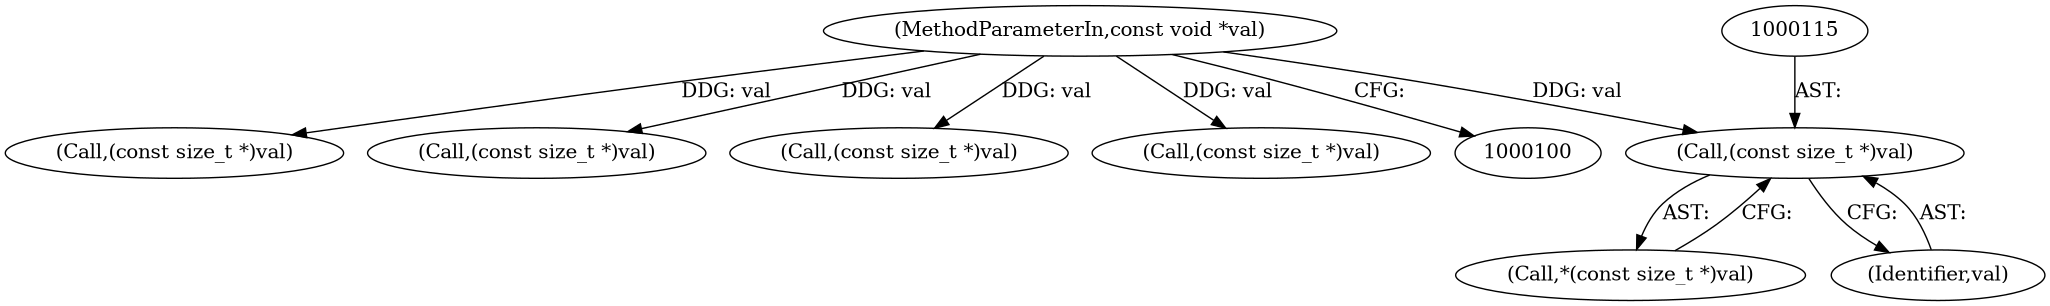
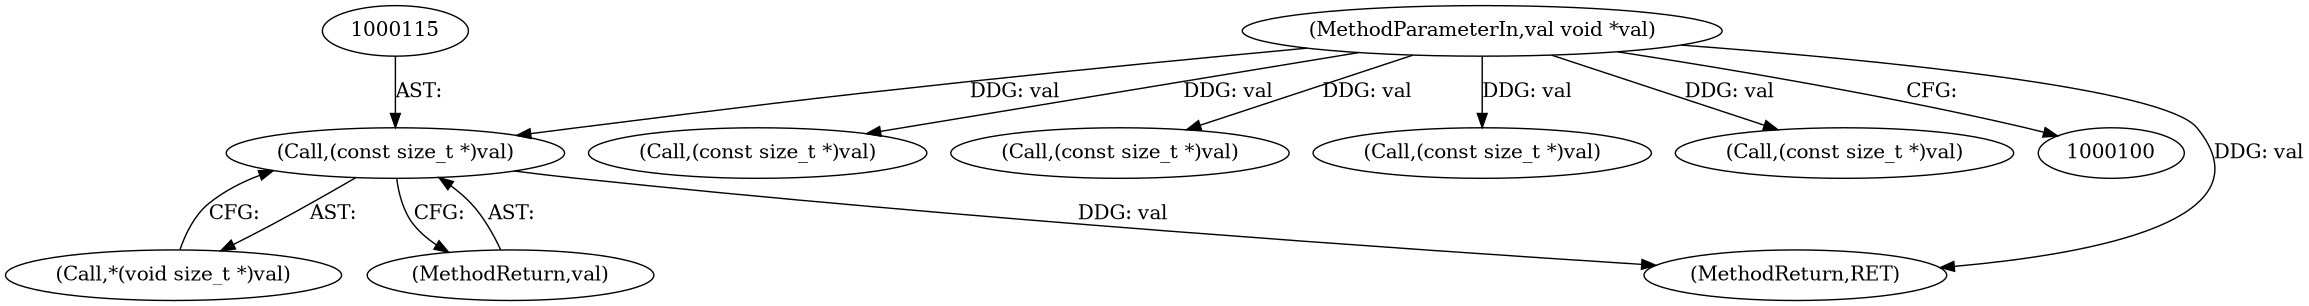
  digraph {
    n1 [label="(Call,(const size_t *)val)"]
-   n3 [label="(Call,*(const size_t *)val)"]
-   n4 [label="(Identifier,val)"]
-   n5 [label="(MethodParameterIn,const void *val)"]
+   n2 [label="(MethodReturn,RET)"]
+   n3 [label="(Call,*(void size_t *)val)"]
+   n4 [label="(MethodReturn,val)"]
+   n5 [label="(MethodParameterIn,val void *val)"]
    n6 [label="(Call,(const size_t *)val)"]
    n7 [label="(Call,(const size_t *)val)"]
    n8 [label="(Call,(const size_t *)val)"]
    n9 [label="(Call,(const size_t *)val)"]
    1000100
    1000115
+   n1 -> n2 [label="DDG: val"]
    n1 -> n3 [label="AST: "]
    n1 -> n4 [label="CFG: "]
    n3 -> n1 [label="CFG: "]
    n4 -> n1 [label="AST: "]
    n5 -> n1 [label="DDG: val"]
+   n5 -> n2 [label="DDG: val"]
    n5 -> n6 [label="DDG: val"]
    n5 -> n7 [label="DDG: val"]
    n5 -> n8 [label="DDG: val"]
    n5 -> n9 [label="DDG: val"]
    n5 -> 1000100 [label="CFG: "]
    1000115 -> n1 [label="AST: "]
  }
